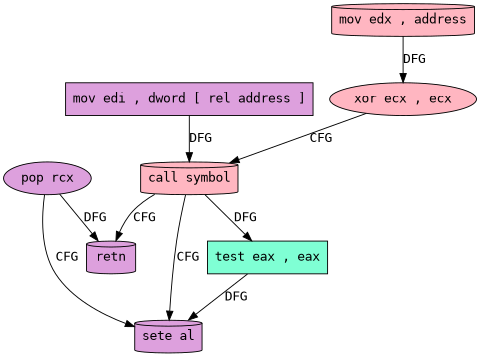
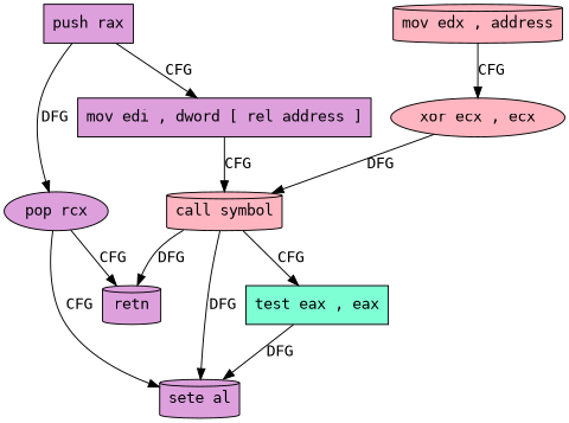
  digraph {
    fontname="DejaVu Sans Mono"
    node [fillcolor=plum fontname="DejaVu Sans Mono" shape=cylinder style=filled]
    edge [fontname="DejaVu Sans Mono"]
+   n1 [label="push rax" shape=box]
    n2 [label="mov edi , dword [ rel address ]" shape=box]
    n3 [label="pop rcx" shape=ellipse]
    n4 [fillcolor=lightpink label="call symbol"]
    n5 [label="sete al"]
    n6 [label=retn]
    n7 [fillcolor=aquamarine label="test eax , eax" shape=box]
    n8 [fillcolor=lightpink label="mov edx , address"]
    n9 [fillcolor=lightpink label="xor ecx , ecx" shape=ellipse]
-   n2 -> n4 [label=DFG]
+   n1 -> n2 [label=CFG]
+   n1 -> n3 [label=DFG]
+   n2 -> n4 [label=CFG]
    n3 -> n5 [label=CFG]
-   n3 -> n6 [label=DFG]
-   n4 -> n5 [label=CFG]
-   n4 -> n6 [label=CFG]
-   n4 -> n7 [label=DFG]
+   n3 -> n6 [label=CFG]
+   n4 -> n5 [label=DFG]
+   n4 -> n6 [label=DFG]
+   n4 -> n7 [label=CFG]
    n7 -> n5 [label=DFG]
-   n8 -> n9 [label=DFG]
-   n9 -> n4 [label=CFG]
+   n8 -> n9 [label=CFG]
+   n9 -> n4 [label=DFG]
  }
